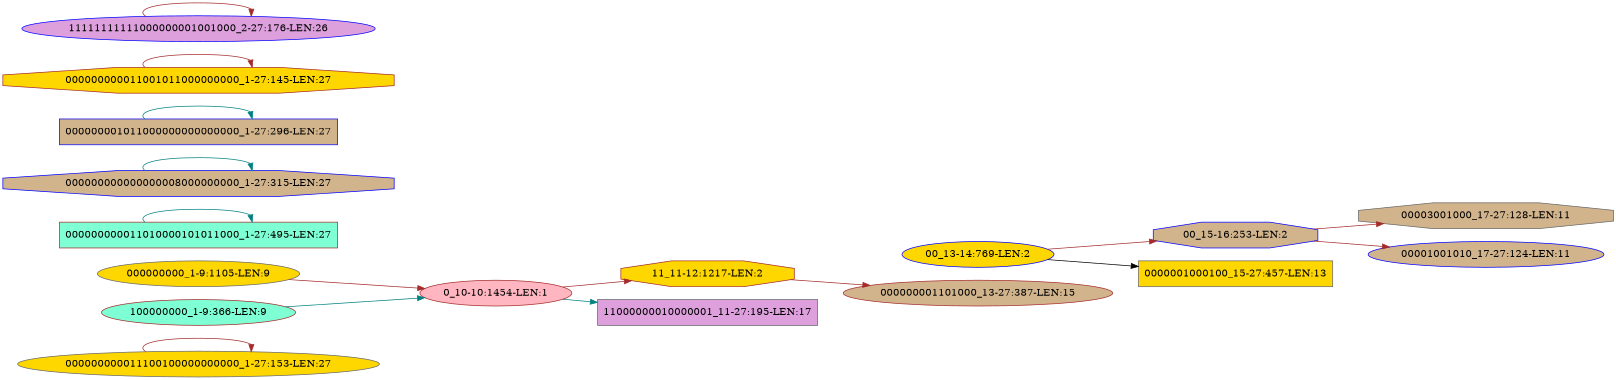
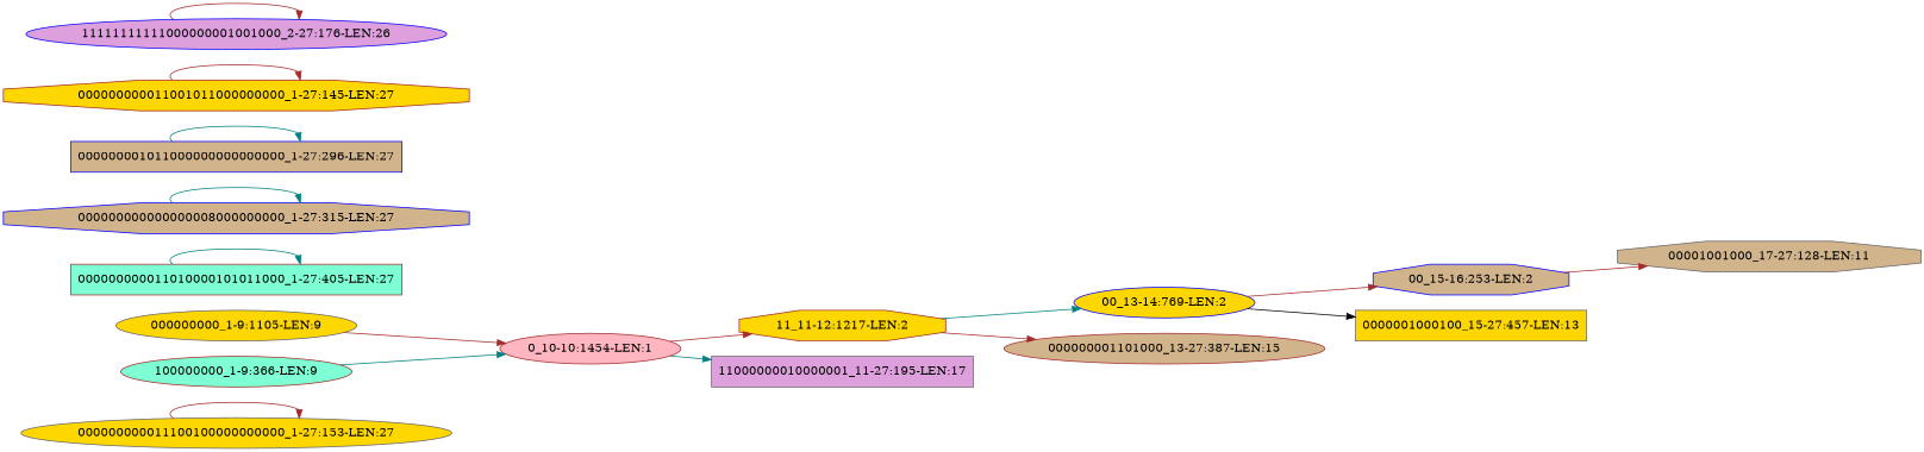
  digraph {
    rankdir=LR
    node [color=blue fillcolor=gold shape=ellipse style=filled]
    edge [color=brown]
    "000000000011100100000000000_1-27:153-LEN:27" [color=gray40]
    "00_15-16:253-LEN:2" [fillcolor=tan shape=octagon]
-   "00001001000_17-27:128-LEN:11" [color=gray40 fillcolor=tan shape=octagon label="00003001000_17-27:128-LEN:11"]
-   "00001001010_17-27:124-LEN:11" [fillcolor=tan]
+   "00001001000_17-27:128-LEN:11" [color=gray40 fillcolor=tan shape=octagon]
    "000000000_1-9:1105-LEN:9" [color=gray40]
    "0_10-10:1454-LEN:1" [color=brown fillcolor=lightpink]
    "11_11-12:1217-LEN:2" [color=brown shape=octagon]
    "11000000010000001_11-27:195-LEN:17" [color=gray40 fillcolor=plum shape=box]
    "00_13-14:769-LEN:2"
    "000000001101000_13-27:387-LEN:15" [color=brown fillcolor=tan]
-   "000000000011010000101011000_1-27:405-LEN:27" [color=brown fillcolor=aquamarine shape=box label="000000000011010000101011000_1-27:495-LEN:27"]
+   "000000000011010000101011000_1-27:405-LEN:27" [color=brown fillcolor=aquamarine shape=box]
    n12 [fillcolor=tan label="000000000000000008000000000_1-27:315-LEN:27" shape=octagon]
    "0000001000100_15-27:457-LEN:13" [color=gray40 shape=box]
    "100000000_1-9:366-LEN:9" [color=brown fillcolor=aquamarine]
    "000000001011000000000000000_1-27:296-LEN:27" [fillcolor=tan shape=box]
    "000000000011001011000000000_1-27:145-LEN:27" [color=brown shape=octagon]
    "11111111111000000001001000_2-27:176-LEN:26" [fillcolor=plum]
    "000000000011100100000000000_1-27:153-LEN:27" -> "000000000011100100000000000_1-27:153-LEN:27"
    "00_15-16:253-LEN:2" -> "00001001000_17-27:128-LEN:11"
-   "00_15-16:253-LEN:2" -> "00001001010_17-27:124-LEN:11"
    "000000000_1-9:1105-LEN:9" -> "0_10-10:1454-LEN:1"
    "0_10-10:1454-LEN:1" -> "11_11-12:1217-LEN:2"
    "0_10-10:1454-LEN:1" -> "11000000010000001_11-27:195-LEN:17" [color=teal]
+   "11_11-12:1217-LEN:2" -> "00_13-14:769-LEN:2" [color=teal]
    "11_11-12:1217-LEN:2" -> "000000001101000_13-27:387-LEN:15"
    "00_13-14:769-LEN:2" -> "00_15-16:253-LEN:2"
    "00_13-14:769-LEN:2" -> "0000001000100_15-27:457-LEN:13" [color=black]
    "000000000011010000101011000_1-27:405-LEN:27" -> "000000000011010000101011000_1-27:405-LEN:27" [color=teal]
    n12 -> n12 [color=teal]
    "100000000_1-9:366-LEN:9" -> "0_10-10:1454-LEN:1" [color=teal]
    "000000001011000000000000000_1-27:296-LEN:27" -> "000000001011000000000000000_1-27:296-LEN:27" [color=teal]
    "000000000011001011000000000_1-27:145-LEN:27" -> "000000000011001011000000000_1-27:145-LEN:27"
    "11111111111000000001001000_2-27:176-LEN:26" -> "11111111111000000001001000_2-27:176-LEN:26"
  }
